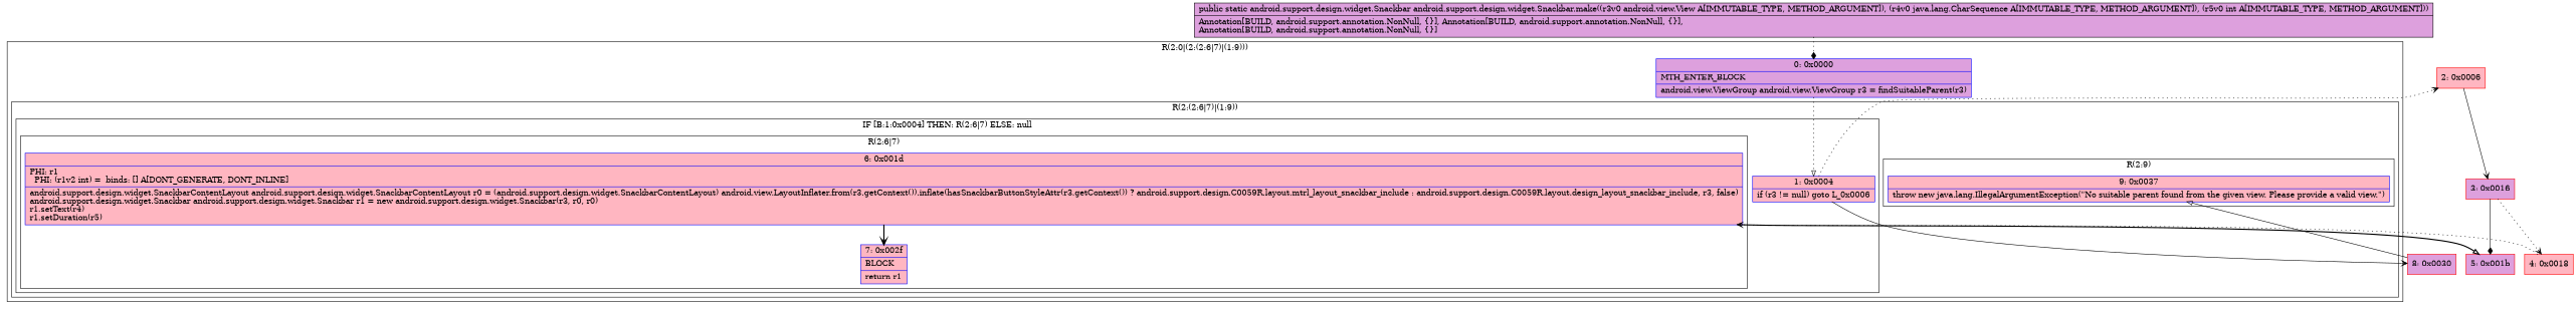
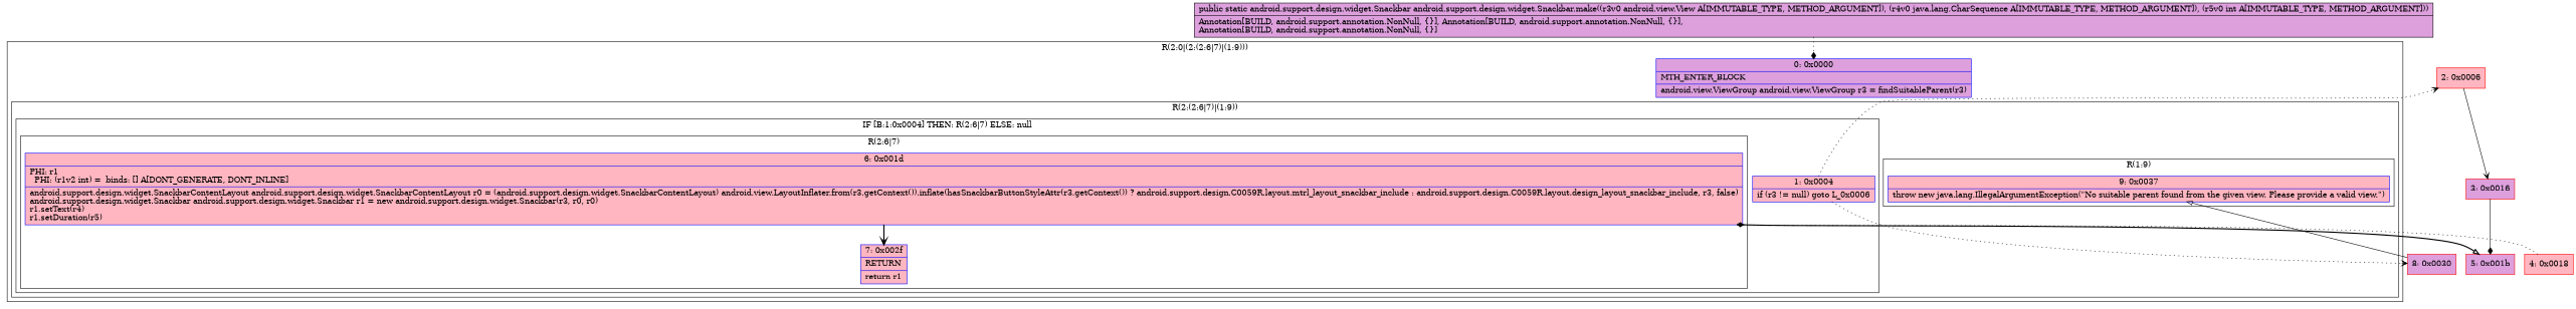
  digraph {
    node [color=blue fillcolor=lightpink shape=record style=filled]
    edge [arrowhead=vee style=dotted]
    n1 [label="{6\:\ 0x001d|PHI: r1 \l  PHI: (r1v2 int) =  binds: [] A[DONT_GENERATE, DONT_INLINE]\l|android.support.design.widget.SnackbarContentLayout android.support.design.widget.SnackbarContentLayout r0 = (android.support.design.widget.SnackbarContentLayout) android.view.LayoutInflater.from(r3.getContext()).inflate(hasSnackbarButtonStyleAttr(r3.getContext()) ? android.support.design.C0059R.layout.mtrl_layout_snackbar_include : android.support.design.C0059R.layout.design_layout_snackbar_include, r3, false)\landroid.support.design.widget.Snackbar android.support.design.widget.Snackbar r1 = new android.support.design.widget.Snackbar(r3, r0, r0)\lr1.setText(r4)\lr1.setDuration(r5)\l}"]
-   n2 [label="{7\:\ 0x002f|BLOCK\l|return r1\l}"]
+   n2 [label="{7\:\ 0x002f|RETURN\l|return r1\l}"]
    n3 [label="{1\:\ 0x0004|if (r3 != null) goto L_0x0006\l}"]
    n4 [label="{9\:\ 0x0037|throw new java.lang.IllegalArgumentException(\"No suitable parent found from the given view. Please provide a valid view.\")\l}"]
    n5 [fillcolor=plum label="{0\:\ 0x0000|MTH_ENTER_BLOCK\l|android.view.ViewGroup android.view.ViewGroup r3 = findSuitableParent(r3)\l}"]
    n6 [color=red fillcolor=plum label="{5\:\ 0x001b}"]
    n7 [color=red label="{2\:\ 0x0006}"]
    n8 [color=red fillcolor=plum label="{8\:\ 0x0030}"]
    n9 [color=red fillcolor=plum label="{3\:\ 0x0016}"]
    n10 [color=red label="{4\:\ 0x0018}"]
    n11 [fillcolor=plum label="{public static android.support.design.widget.Snackbar android.support.design.widget.Snackbar.make((r3v0 android.view.View A[IMMUTABLE_TYPE, METHOD_ARGUMENT]), (r4v0 java.lang.CharSequence A[IMMUTABLE_TYPE, METHOD_ARGUMENT]), (r5v0 int A[IMMUTABLE_TYPE, METHOD_ARGUMENT]))  | Annotation[BUILD, android.support.annotation.NonNull, \{\}], Annotation[BUILD, android.support.annotation.NonNull, \{\}], \lAnnotation[BUILD, android.support.annotation.NonNull, \{\}]\l}" color=""]
    subgraph cluster_1 {
      label="R(2:0|(2:(2:6|7)|(1:9)))"
      n5
      subgraph cluster_2 {
        label="R(2:(2:6|7)|(1:9))"
        subgraph cluster_3 {
          label="IF [B:1:0x0004] THEN: R(2:6|7) ELSE: null"
          n3
          subgraph cluster_4 {
            label="R(2:6|7)"
            n1
            n2
          }
        }
        subgraph cluster_5 {
-         label="R(2:9)"
+         label="R(1:9)"
          n4
        }
      }
    }
    n1 -> n2 [style=bold]
    n1 -> n6 [arrowhead=onormal style=bold]
    n3 -> n7
-   n3 -> n8 [style=solid]
-   n5 -> n3 [arrowhead=onormal]
+   n3 -> n8
    n7 -> n9 [style=solid]
    n8 -> n4 [arrowhead=onormal style=solid]
    n9 -> n6 [arrowhead=diamond style=solid]
-   n9 -> n10
-   n10 -> n1
+   n10 -> n1 [arrowhead=diamond]
    n11 -> n5 [arrowhead=diamond]
  }
